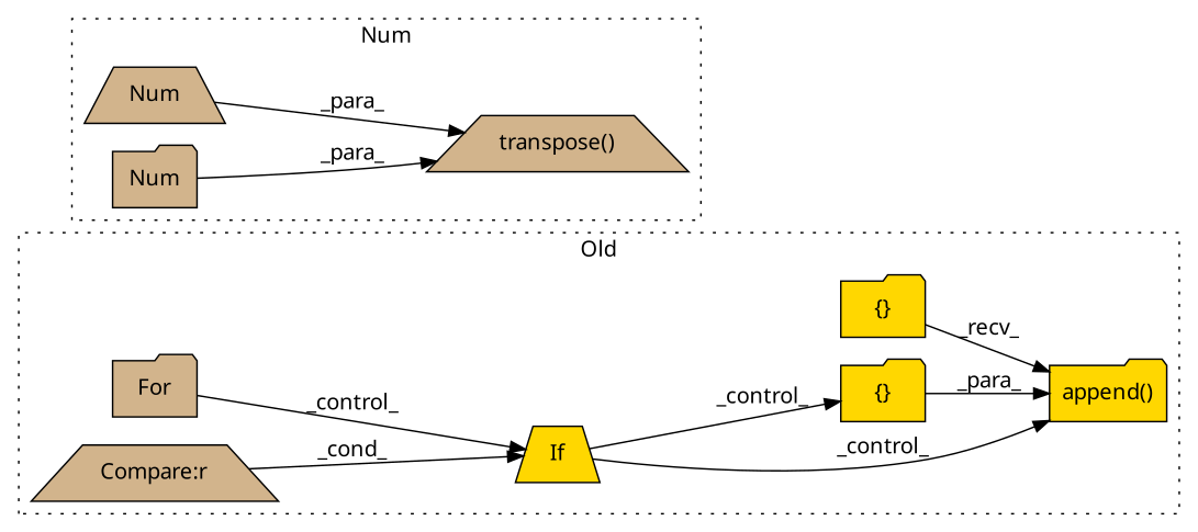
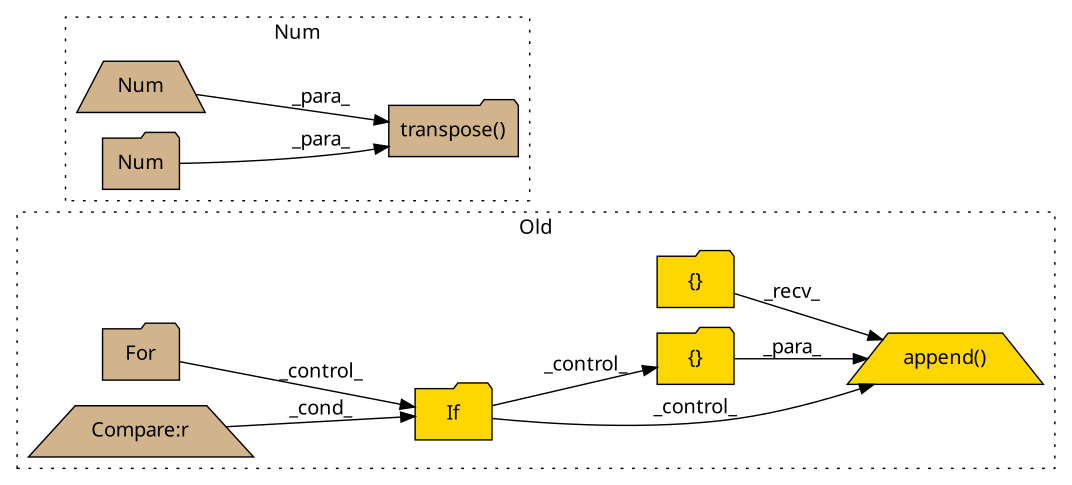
  digraph {
    fontname="Noto Sans"
    rankdir=LR
    node [a=75 fillcolor=tan fontname="Noto Sans" l=1 shape=folder style=filled]
    edge [fontname="Noto Sans"]
-   n1 [fillcolor=gold l="18,1" label="append()" s="2224,2310"]
+   n1 [fillcolor=gold l="18,1" label="append()" s="2224,2310" shape=trapezium]
    n2 [a=107 l="4,18" label=For s="2056,2118"]
    n3 [a=59 fillcolor=gold l="2,1" label="{}" s="1994,1994"]
-   n4 [a=96 fillcolor=gold l=3 label=If s=2136 shape=trapezium]
+   n4 [a=96 fillcolor=gold l=3 label=If s=2136]
    n5 [a=59 fillcolor=gold l="1,0" label="{}" s="2242,2309"]
    n6 [a=40 l=29 label="Compare:r" s=2173 shape=trapezium]
-   n7 [l="21,1" label="transpose()" s="2786,2811" shape=trapezium]
+   n7 [l="21,1" label="transpose()" s="2786,2811"]
    n8 [a=76 label=Num s=2810 shape=trapezium]
    n9 [a=76 label=Num s=2807]
    subgraph cluster_1 {
      label=Old
      style=dotted
      n1
      n2
      n3
      n4
      n5
      n6
    }
    subgraph cluster_2 {
      label=Num
      style=dotted
      n7
      n8
      n9
    }
    n2 -> n4 [label=_control_]
    n3 -> n1 [label=_recv_]
    n4 -> n1 [label=_control_]
    n4 -> n5 [label=_control_]
    n5 -> n1 [label=_para_]
    n6 -> n4 [label=_cond_]
    n8 -> n7 [label=_para_]
    n9 -> n7 [label=_para_]
  }
